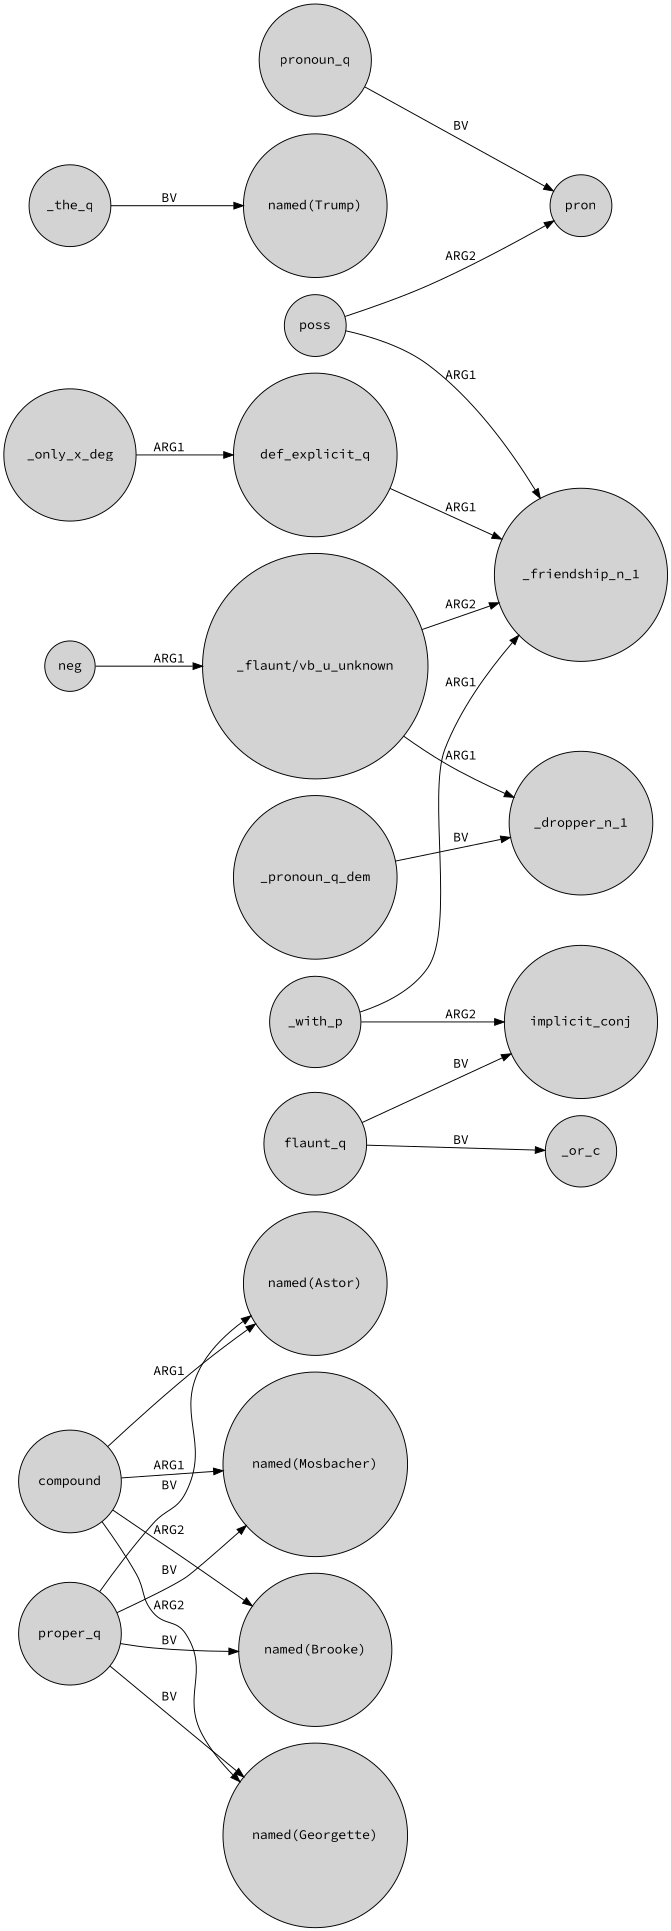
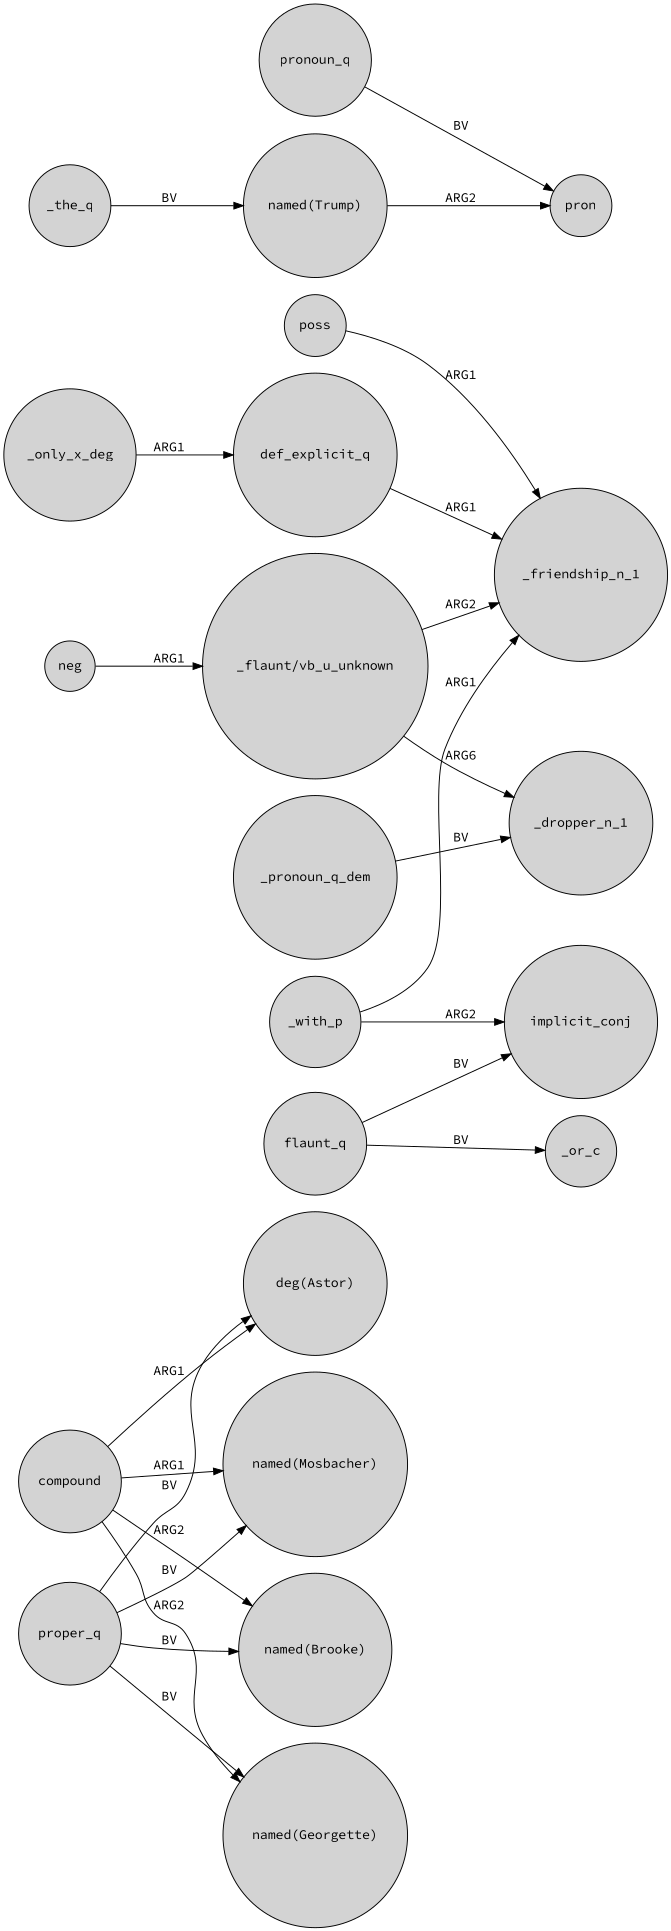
  digraph {
    fontname="Source Code Pro"
    rankdir=LR
    node [fontname="Source Code Pro" shape=circle style=filled]
    edge [fontname="Source Code Pro"]
    compound
-   "named(Astor)"
+   "named(Astor)" [label="deg(Astor)"]
    "named(Georgette)"
    "named(Brooke)"
    "named(Mosbacher)"
    poss
    pron
    _friendship_n_1
    _with_p
    implicit_conj
    proper_q
    "_flaunt/vb_u_unknown"
    _dropper_n_1
    n14 [label=flaunt_q]
    _or_c
    pronoun_q
    neg
    def_explicit_q
    n19 [label=_pronoun_q_dem]
    _the_q
    "named(Trump)"
    _only_x_deg
    compound -> "named(Astor)" [label=ARG1]
    compound -> "named(Georgette)" [label=ARG2]
    compound -> "named(Brooke)" [label=ARG2]
    compound -> "named(Mosbacher)" [label=ARG1]
-   poss -> pron [label=ARG2]
+   "named(Trump)" -> pron [label=ARG2]
    poss -> _friendship_n_1 [label=ARG1]
    _with_p -> _friendship_n_1 [label=ARG1]
    _with_p -> implicit_conj [label=ARG2]
    proper_q -> "named(Astor)" [label=BV]
    proper_q -> "named(Georgette)" [label=BV]
    proper_q -> "named(Brooke)" [label=BV]
    proper_q -> "named(Mosbacher)" [label=BV]
    "_flaunt/vb_u_unknown" -> _friendship_n_1 [label=ARG2]
-   "_flaunt/vb_u_unknown" -> _dropper_n_1 [label=ARG1]
+   "_flaunt/vb_u_unknown" -> _dropper_n_1 [label=ARG6]
    n14 -> implicit_conj [label=BV]
    n14 -> _or_c [label=BV]
    pronoun_q -> pron [label=BV]
    neg -> "_flaunt/vb_u_unknown" [label=ARG1]
    def_explicit_q -> _friendship_n_1 [label=ARG1]
    n19 -> _dropper_n_1 [label=BV]
    _the_q -> "named(Trump)" [label=BV]
    _only_x_deg -> def_explicit_q [label=ARG1]
  }
